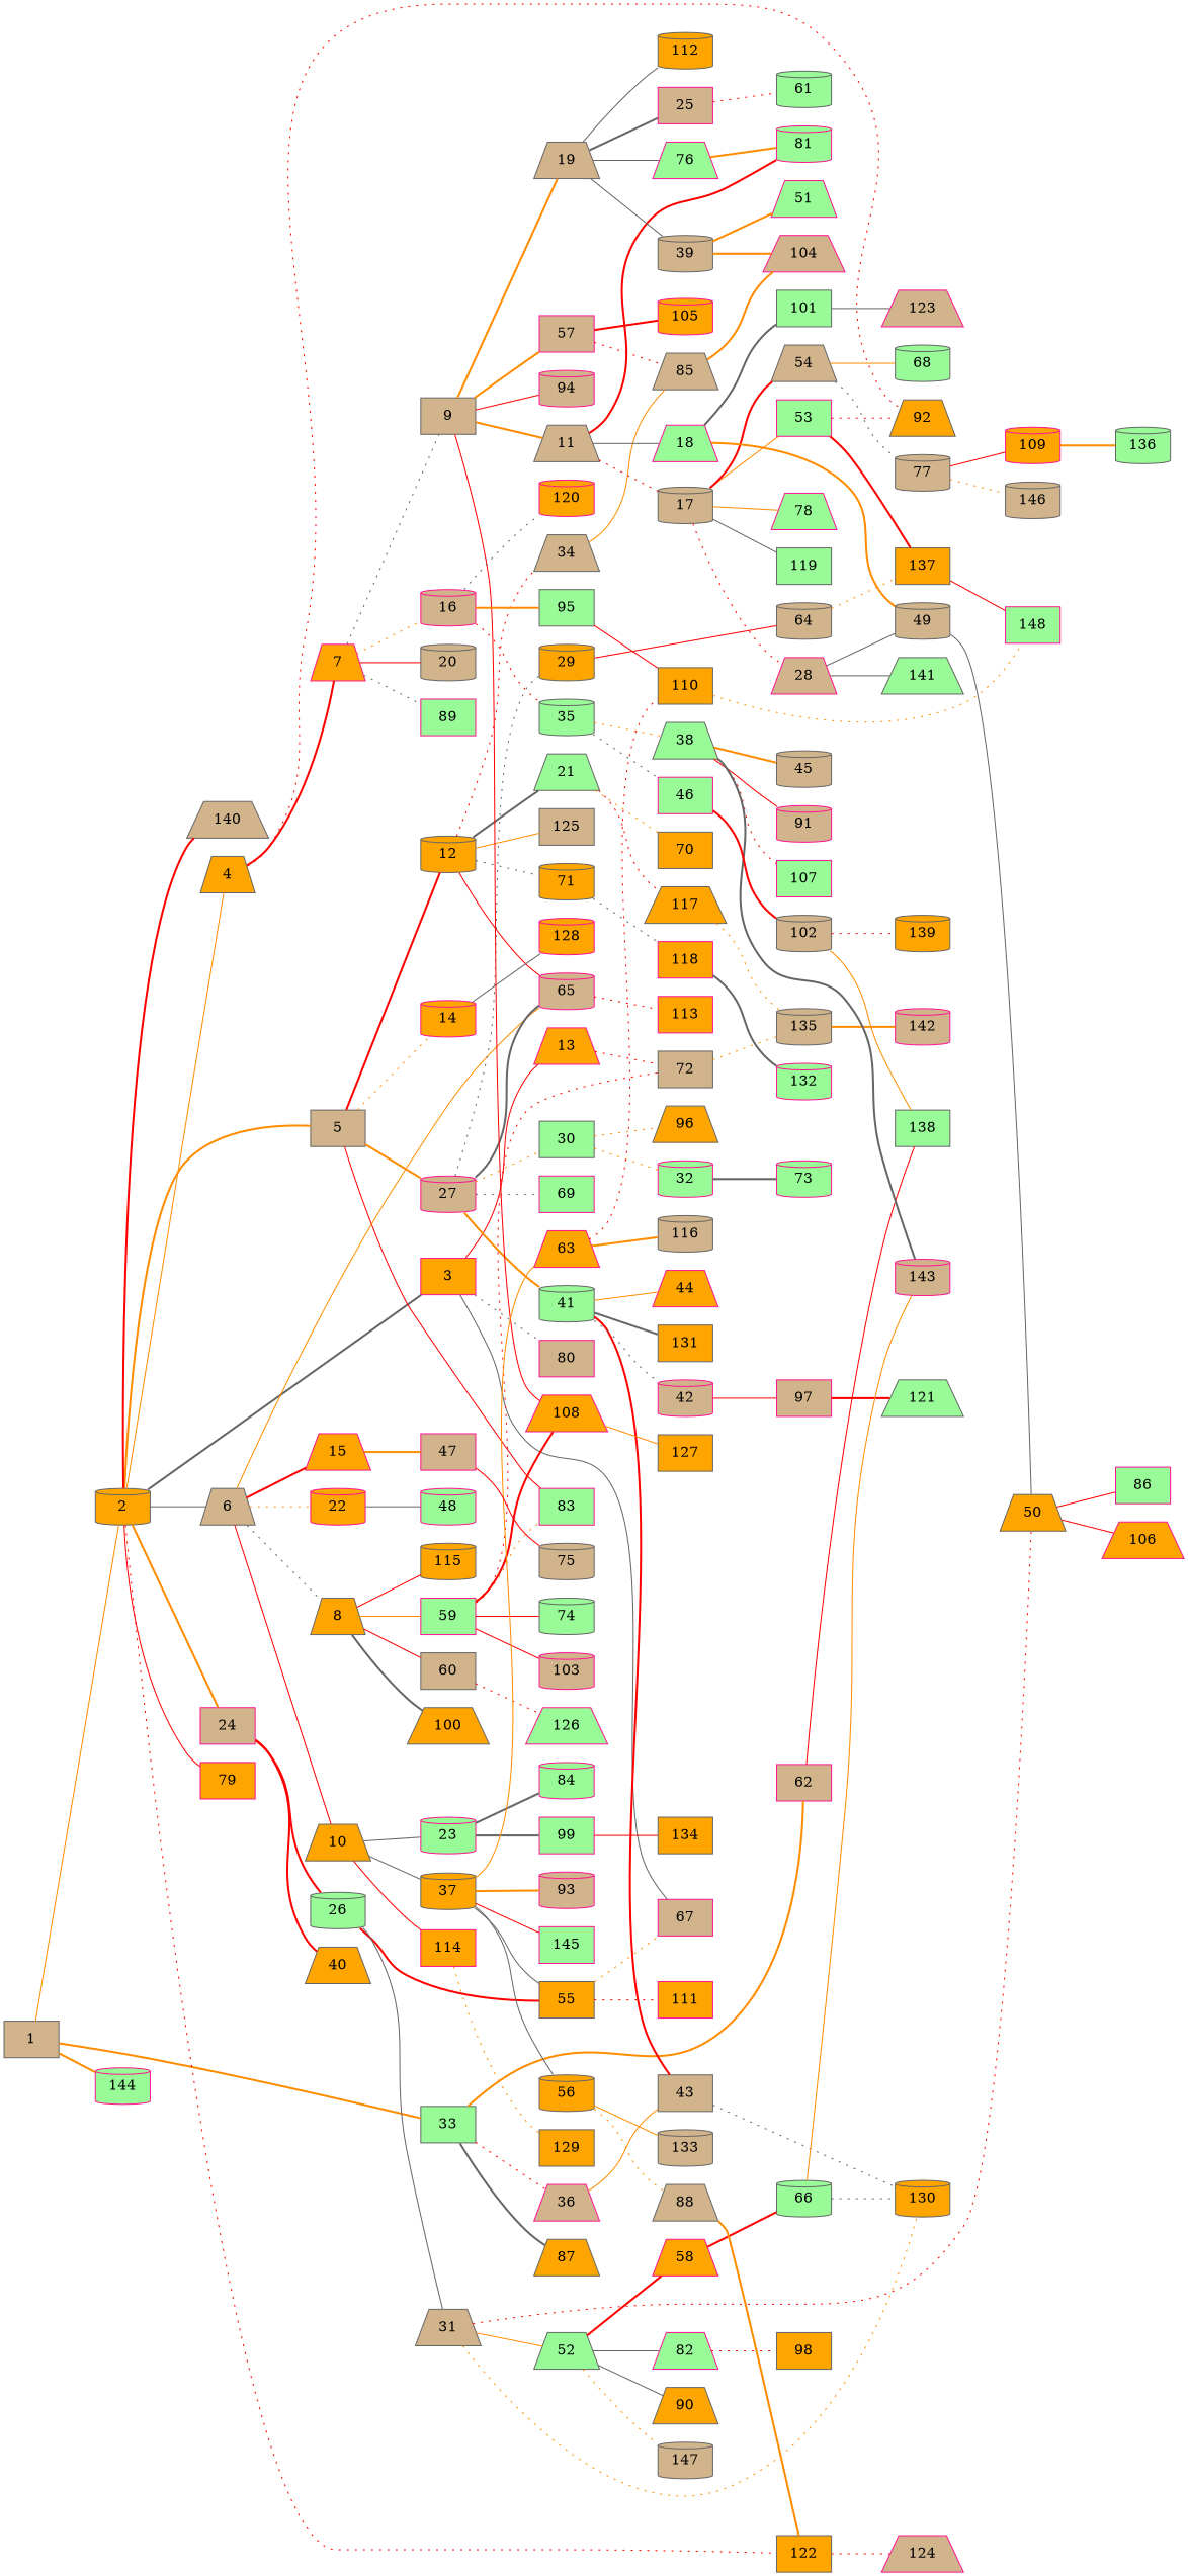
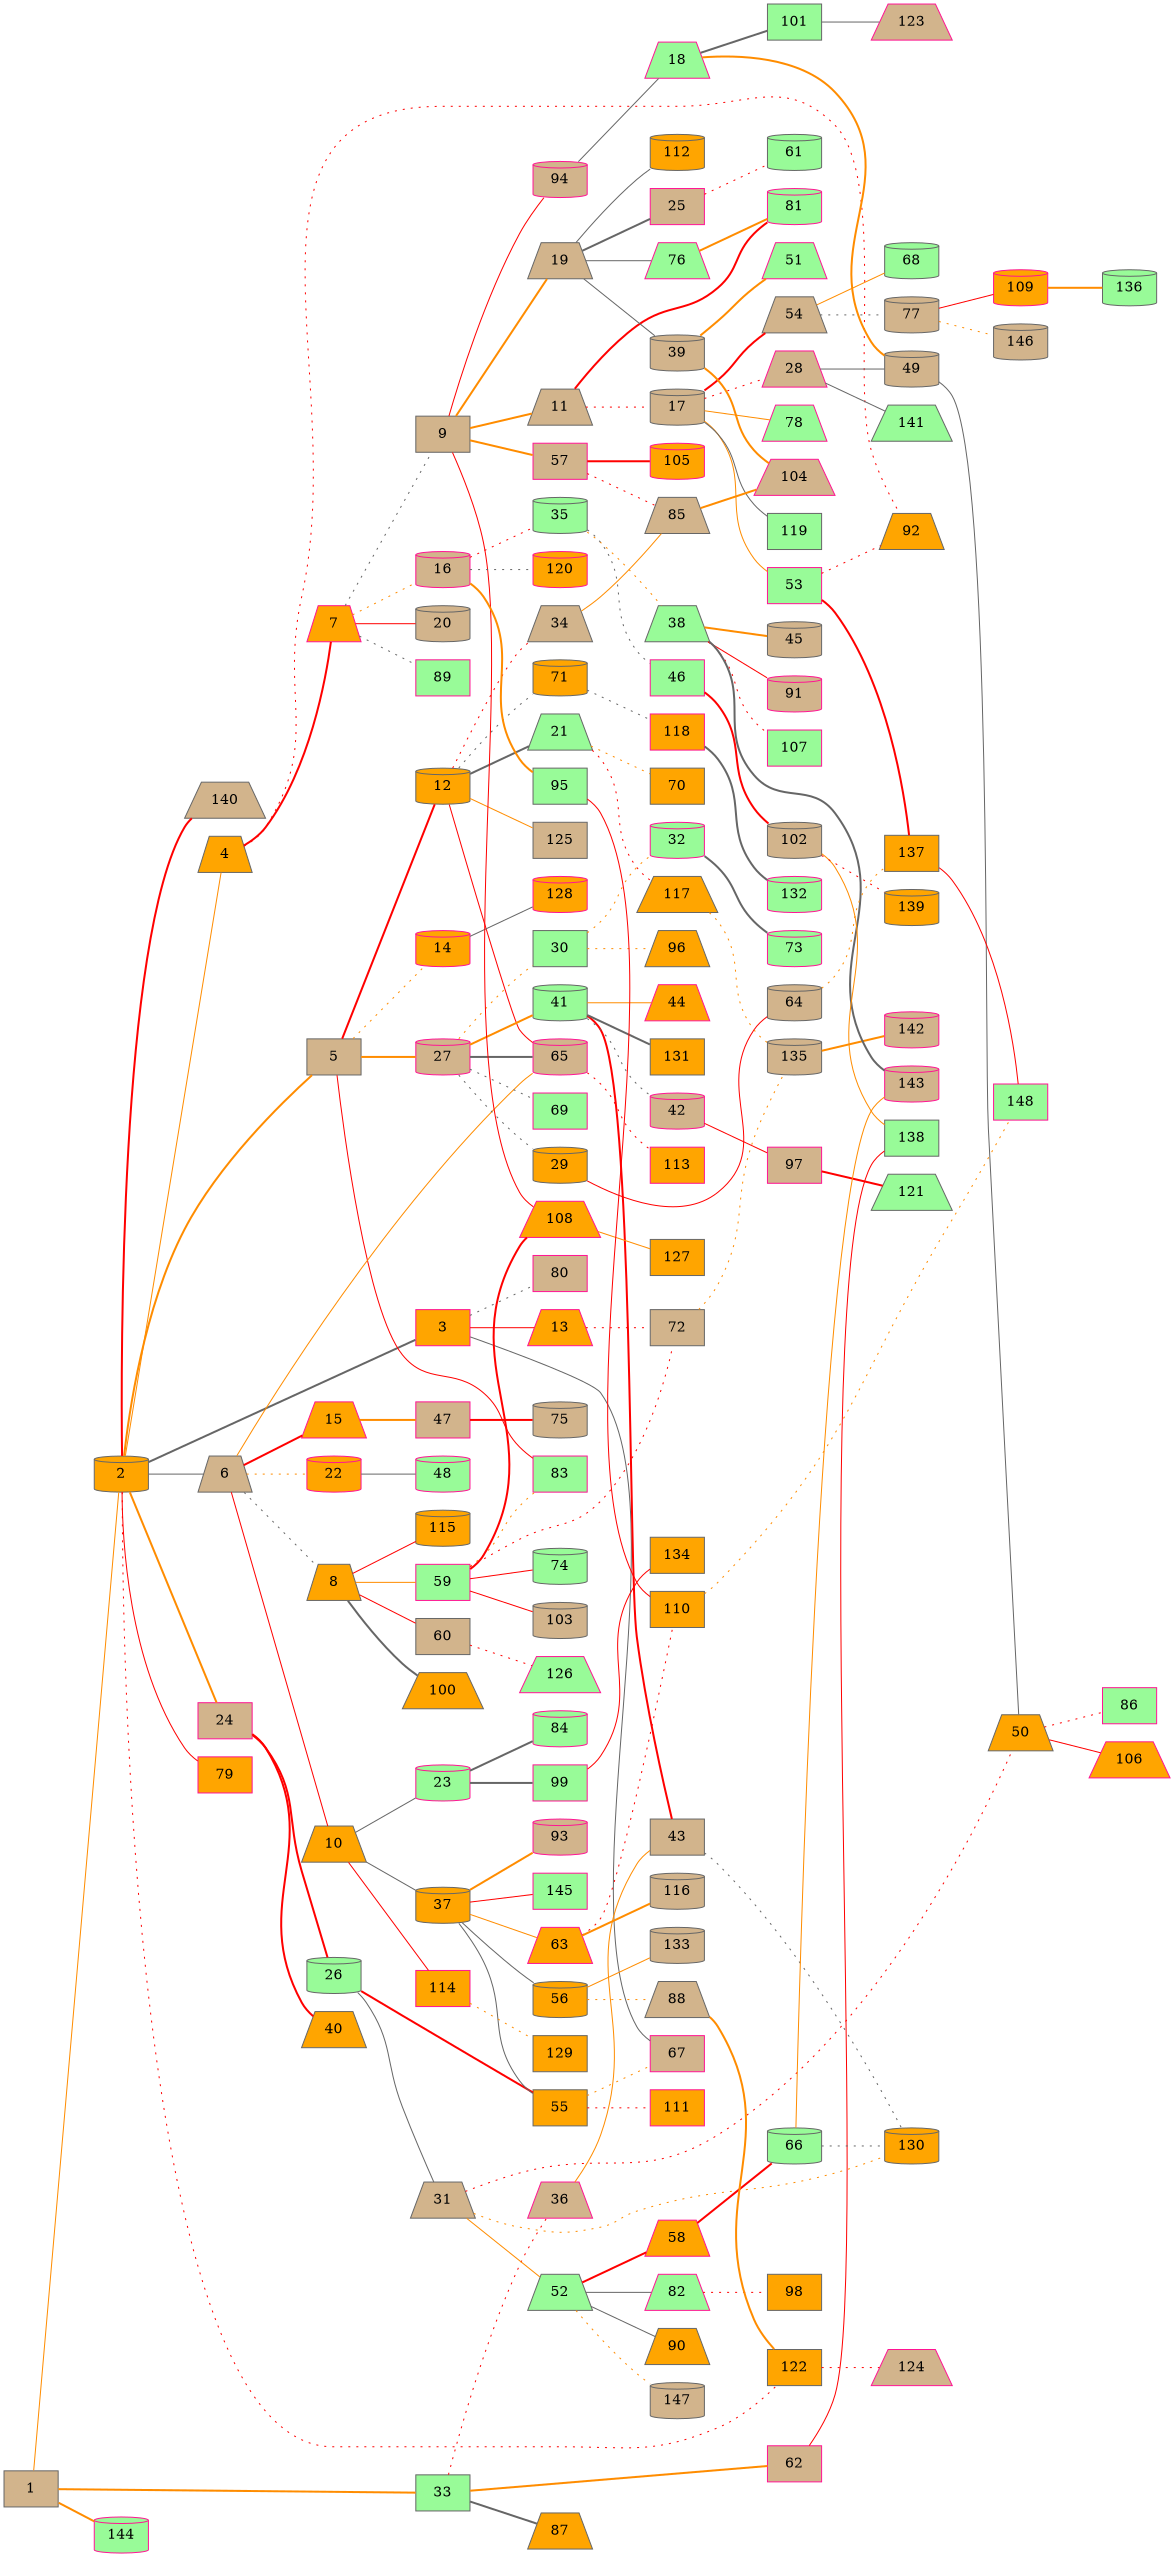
  graph {
    rankdir=LR
    node [color=gray40 fillcolor=tan shape=cylinder style=filled]
    edge [color=red style=solid]
    1 [shape=box]
    2 [fillcolor=orange]
    33 [fillcolor=palegreen shape=box]
    144 [color=deeppink fillcolor=palegreen]
    3 [color=deeppink fillcolor=orange shape=box]
    4 [fillcolor=orange shape=trapezium]
    5 [shape=box]
    6 [shape=trapezium]
    24 [color=deeppink shape=box]
    79 [color=deeppink fillcolor=orange shape=box]
    122 [fillcolor=orange shape=box]
    140 [shape=trapezium]
    36 [color=deeppink shape=trapezium]
    62 [color=deeppink shape=box]
    87 [fillcolor=orange shape=trapezium]
    13 [color=deeppink fillcolor=orange shape=trapezium]
    67 [color=deeppink shape=box]
    80 [color=deeppink shape=box]
    7 [color=deeppink fillcolor=orange shape=trapezium]
    92 [fillcolor=orange shape=trapezium]
    12 [fillcolor=orange]
    14 [color=deeppink fillcolor=orange]
    27 [color=deeppink]
    83 [color=deeppink fillcolor=palegreen shape=box]
    8 [fillcolor=orange shape=trapezium]
    10 [fillcolor=orange shape=trapezium]
    15 [color=deeppink fillcolor=orange shape=trapezium]
    22 [color=deeppink fillcolor=orange]
    65 [color=deeppink]
    26 [fillcolor=palegreen]
    40 [fillcolor=orange shape=trapezium]
    124 [color=deeppink shape=trapezium]
    72 [shape=box]
    9 [shape=box]
    16 [color=deeppink]
    20
    89 [color=deeppink fillcolor=palegreen shape=box]
    21 [fillcolor=palegreen shape=trapezium]
    34 [shape=trapezium]
    71 [fillcolor=orange]
    125 [shape=box]
    128 [color=deeppink fillcolor=orange]
    29 [fillcolor=orange]
    30 [fillcolor=palegreen shape=box]
    41 [fillcolor=palegreen]
    69 [color=deeppink fillcolor=palegreen shape=box]
    59 [color=deeppink fillcolor=palegreen shape=box]
    60 [shape=box]
    100 [fillcolor=orange shape=trapezium]
    115 [fillcolor=orange]
    23 [color=deeppink fillcolor=palegreen]
    37 [fillcolor=orange]
    114 [color=deeppink fillcolor=orange shape=box]
    47 [color=deeppink shape=box]
    48 [color=deeppink fillcolor=palegreen]
    113 [color=deeppink fillcolor=orange shape=box]
    11 [shape=trapezium]
    19 [shape=trapezium]
    57 [color=deeppink shape=box]
    94 [color=deeppink]
    108 [color=deeppink fillcolor=orange shape=trapezium]
    35 [fillcolor=palegreen]
    95 [fillcolor=palegreen shape=box]
    120 [color=deeppink fillcolor=orange]
    74 [fillcolor=palegreen]
-   103 [color=deeppink]
+   103
    126 [color=deeppink fillcolor=palegreen shape=trapezium]
    17
    18 [color=deeppink fillcolor=palegreen shape=trapezium]
    81 [color=deeppink fillcolor=palegreen]
    25 [color=deeppink shape=box]
    39
    76 [color=deeppink fillcolor=palegreen shape=trapezium]
    112 [fillcolor=orange]
    85 [shape=trapezium]
    105 [color=deeppink fillcolor=orange]
    127 [fillcolor=orange shape=box]
    84 [color=deeppink fillcolor=palegreen]
    99 [color=deeppink fillcolor=palegreen shape=box]
    55 [fillcolor=orange shape=box]
    56 [fillcolor=orange]
    63 [color=deeppink fillcolor=orange shape=trapezium]
    93 [color=deeppink]
    145 [color=deeppink fillcolor=palegreen shape=box]
    129 [fillcolor=orange shape=box]
    28 [color=deeppink shape=trapezium]
    53 [color=deeppink fillcolor=palegreen shape=box]
    54 [shape=trapezium]
    78 [color=deeppink fillcolor=palegreen shape=trapezium]
    119 [fillcolor=palegreen shape=box]
    49
    101 [fillcolor=palegreen shape=box]
    70 [fillcolor=orange shape=box]
    117 [fillcolor=orange shape=trapezium]
    118 [color=deeppink fillcolor=orange shape=box]
    135
    75
    38 [fillcolor=palegreen shape=trapezium]
    46 [color=deeppink fillcolor=palegreen shape=box]
    110 [fillcolor=orange shape=box]
    141 [fillcolor=palegreen shape=trapezium]
    137 [fillcolor=orange shape=box]
    68 [fillcolor=palegreen]
    77
    50 [fillcolor=orange shape=trapezium]
    123 [color=deeppink shape=trapezium]
    61 [fillcolor=palegreen]
    51 [color=deeppink fillcolor=palegreen shape=trapezium]
    104 [color=deeppink shape=trapezium]
    98 [fillcolor=orange shape=box]
    134 [fillcolor=orange shape=box]
    31 [shape=trapezium]
    52 [fillcolor=palegreen shape=trapezium]
    130 [fillcolor=orange]
    111 [color=deeppink fillcolor=orange shape=box]
    64
    32 [color=deeppink fillcolor=palegreen]
    96 [fillcolor=orange shape=trapezium]
    43 [shape=box]
    42 [color=deeppink]
    44 [color=deeppink fillcolor=orange shape=trapezium]
    131 [fillcolor=orange shape=box]
    73 [color=deeppink fillcolor=palegreen]
    86 [color=deeppink fillcolor=palegreen shape=box]
    106 [color=deeppink fillcolor=orange shape=trapezium]
    58 [color=deeppink fillcolor=orange shape=trapezium]
    82 [color=deeppink fillcolor=palegreen shape=trapezium]
    90 [fillcolor=orange shape=trapezium]
    147
    138 [fillcolor=palegreen shape=box]
    45
    91 [color=deeppink]
    107 [color=deeppink fillcolor=palegreen shape=box]
    143 [color=deeppink]
    102
    88 [shape=trapezium]
    133
    116
    97 [color=deeppink shape=box]
    121 [fillcolor=palegreen shape=trapezium]
    139 [fillcolor=orange]
    66 [fillcolor=palegreen]
    148 [color=deeppink fillcolor=palegreen shape=box]
    109 [color=deeppink fillcolor=orange]
    146
    132 [color=deeppink fillcolor=palegreen]
    142 [color=deeppink]
    136 [fillcolor=palegreen]
    1 -- 2 [color=darkorange]
    1 -- 33 [color=darkorange style=bold]
    1 -- 144 [color=darkorange style=bold]
    2 -- 3 [color=gray40 style=bold]
    2 -- 4 [color=darkorange]
    2 -- 5 [color=darkorange style=bold]
    2 -- 6 [color=gray40]
    2 -- 24 [color=darkorange style=bold]
    2 -- 79
    2 -- 122 [style=dotted]
    2 -- 140 [style=bold]
    33 -- 36 [style=dotted]
    33 -- 62 [color=darkorange style=bold]
    33 -- 87 [color=gray40 style=bold]
    3 -- 13
    3 -- 67 [color=gray40]
    3 -- 80 [color=gray40 style=dotted]
    4 -- 7 [style=bold]
    4 -- 92 [style=dotted]
    5 -- 12 [style=bold]
    5 -- 14 [color=darkorange style=dotted]
    5 -- 27 [color=darkorange style=bold]
    5 -- 83
    6 -- 8 [color=gray40 style=dotted]
    6 -- 10
    6 -- 15 [style=bold]
    6 -- 22 [color=darkorange style=dotted]
    6 -- 65 [color=darkorange]
    24 -- 26 [style=bold]
    24 -- 40 [style=bold]
    122 -- 124 [style=dotted]
    36 -- 43 [color=darkorange]
    62 -- 138
    13 -- 72 [style=dotted]
    7 -- 9 [color=gray40 style=dotted]
    7 -- 16 [color=darkorange style=dotted]
    7 -- 20
    7 -- 89 [color=gray40 style=dotted]
    12 -- 65
    12 -- 21 [color=gray40 style=bold]
    12 -- 34 [style=dotted]
    12 -- 71 [color=gray40 style=dotted]
    12 -- 125 [color=darkorange]
    14 -- 128 [color=gray40]
    27 -- 65 [color=gray40 style=bold]
    27 -- 29 [color=gray40 style=dotted]
    27 -- 30 [color=darkorange style=dotted]
    27 -- 41 [color=darkorange style=bold]
    27 -- 69 [color=gray40 style=dotted]
    8 -- 59 [color=darkorange]
    8 -- 60
    8 -- 100 [color=gray40 style=bold]
    8 -- 115
    10 -- 23 [color=gray40]
    10 -- 37 [color=gray40]
    10 -- 114
    15 -- 47 [color=darkorange style=bold]
    22 -- 48 [color=gray40]
    65 -- 113 [style=dotted]
    26 -- 55 [style=bold]
    26 -- 31 [color=gray40]
    72 -- 135 [color=darkorange style=dotted]
    9 -- 11 [color=darkorange style=bold]
    9 -- 19 [color=darkorange style=bold]
    9 -- 57 [color=darkorange style=bold]
    9 -- 94
    9 -- 108
    16 -- 35 [style=dotted]
    16 -- 95 [color=darkorange style=bold]
    16 -- 120 [color=gray40 style=dotted]
    21 -- 70 [color=darkorange style=dotted]
    21 -- 117 [style=dotted]
    34 -- 85 [color=darkorange]
    71 -- 118 [color=gray40 style=dotted]
    29 -- 64
    30 -- 32 [color=darkorange style=dotted]
    30 -- 96 [color=darkorange style=dotted]
    41 -- 43 [style=bold]
    41 -- 42 [color=gray40 style=dotted]
    41 -- 44 [color=darkorange]
    41 -- 131 [color=gray40 style=bold]
    59 -- 83 [color=darkorange style=dotted]
    59 -- 72 [style=dotted]
    59 -- 108 [style=bold]
    59 -- 74
    59 -- 103
    60 -- 126 [style=dotted]
    23 -- 84 [color=gray40 style=bold]
    23 -- 99 [color=gray40 style=bold]
    37 -- 55 [color=gray40]
    37 -- 56 [color=gray40]
    37 -- 63 [color=darkorange]
    37 -- 93 [color=darkorange style=bold]
    37 -- 145
    114 -- 129 [color=darkorange style=dotted]
-   47 -- 75
+   47 -- 75 [style=bold]
    11 -- 17 [style=dotted]
-   11 -- 18 [color=gray40]
+   94 -- 18 [color=gray40]
    11 -- 81 [style=bold]
    19 -- 25 [color=gray40 style=bold]
    19 -- 39 [color=gray40]
    19 -- 76 [color=gray40]
    19 -- 112 [color=gray40]
    57 -- 85 [style=dotted]
    57 -- 105 [style=bold]
    108 -- 127 [color=darkorange]
    35 -- 38 [color=darkorange style=dotted]
    35 -- 46 [color=gray40 style=dotted]
    95 -- 110
    17 -- 28 [style=dotted]
    17 -- 53 [color=darkorange]
    17 -- 54 [style=bold]
    17 -- 78 [color=darkorange]
    17 -- 119 [color=gray40]
    18 -- 49 [color=darkorange style=bold]
    18 -- 101 [color=gray40 style=bold]
    25 -- 61 [style=dotted]
    39 -- 51 [color=darkorange style=bold]
    39 -- 104 [color=darkorange style=bold]
    76 -- 81 [color=darkorange style=bold]
    85 -- 104 [color=darkorange style=bold]
    99 -- 134
    55 -- 67 [color=darkorange style=dotted]
    55 -- 111 [style=dotted]
    56 -- 88 [color=darkorange style=dotted]
    56 -- 133 [color=darkorange]
    63 -- 110 [style=dotted]
    63 -- 116 [color=darkorange style=bold]
    28 -- 49 [color=gray40]
    28 -- 141 [color=gray40]
    53 -- 92 [style=dotted]
    53 -- 137 [style=bold]
    54 -- 68 [color=darkorange]
    54 -- 77 [color=gray40 style=dotted]
    49 -- 50 [color=gray40]
    101 -- 123 [color=gray40]
    117 -- 135 [color=darkorange style=dotted]
    118 -- 132 [color=gray40 style=bold]
    135 -- 142 [color=darkorange style=bold]
    38 -- 45 [color=darkorange style=bold]
    38 -- 91
    38 -- 107 [style=dotted]
    38 -- 143 [color=gray40 style=bold]
    46 -- 102 [style=bold]
    110 -- 148 [color=darkorange style=dotted]
    137 -- 148
    77 -- 109
    77 -- 146 [color=darkorange style=dotted]
-   50 -- 86
+   50 -- 86 [style=dotted]
    50 -- 106
    31 -- 50 [style=dotted]
    31 -- 52 [color=darkorange]
    31 -- 130 [color=darkorange style=dotted]
    52 -- 58 [style=bold]
    52 -- 82 [color=gray40]
    52 -- 90 [color=gray40]
    52 -- 147 [color=darkorange style=dotted]
    64 -- 137 [color=darkorange style=dotted]
    32 -- 73 [color=gray40 style=bold]
    43 -- 130 [color=gray40 style=dotted]
    42 -- 97
    58 -- 66 [style=bold]
    82 -- 98 [style=dotted]
    102 -- 138 [color=darkorange]
    102 -- 139 [style=dotted]
    88 -- 122 [color=darkorange style=bold]
    97 -- 121 [style=bold]
    66 -- 130 [color=gray40 style=dotted]
    66 -- 143 [color=darkorange]
    109 -- 136 [color=darkorange style=bold]
  }
